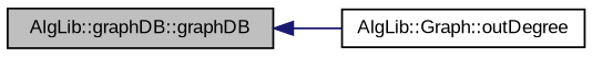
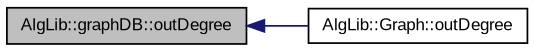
  digraph {
    rankdir=LR
    fontname="Liberation Sans"
    node [color=black fontname="Liberation Sans" fontsize=10 shape=record style=filled]
-   n1 [fillcolor=grey75 fontcolor=black height=0.2 label="AlgLib::graphDB::graphDB" width=0.4]
+   n1 [fillcolor=grey75 fontcolor=black height=0.2 label="AlgLib::graphDB::outDegree" width=0.4]
    n2 [fillcolor=white height=0.2 label="AlgLib::Graph::outDegree" width=0.4]
    n1 -> n2 [color=midnightblue dir=back fontname="Liberation Sans" fontsize=10 labelfontname=Helvetica labelfontsize=10 style=solid]
  }
